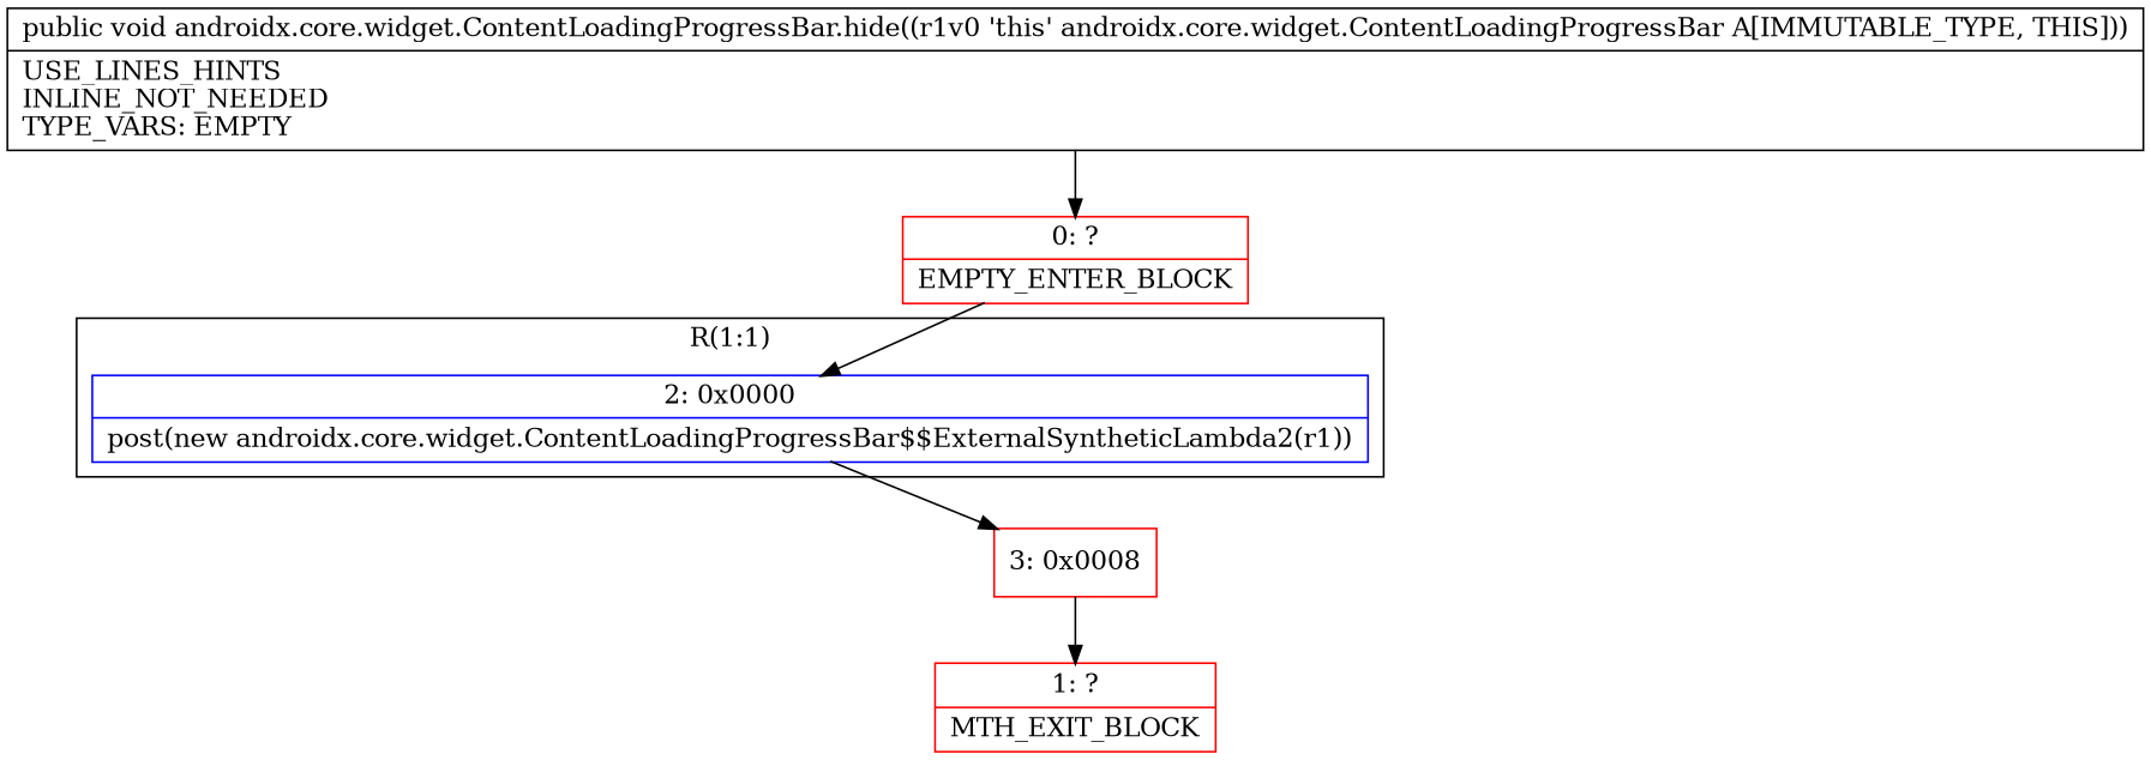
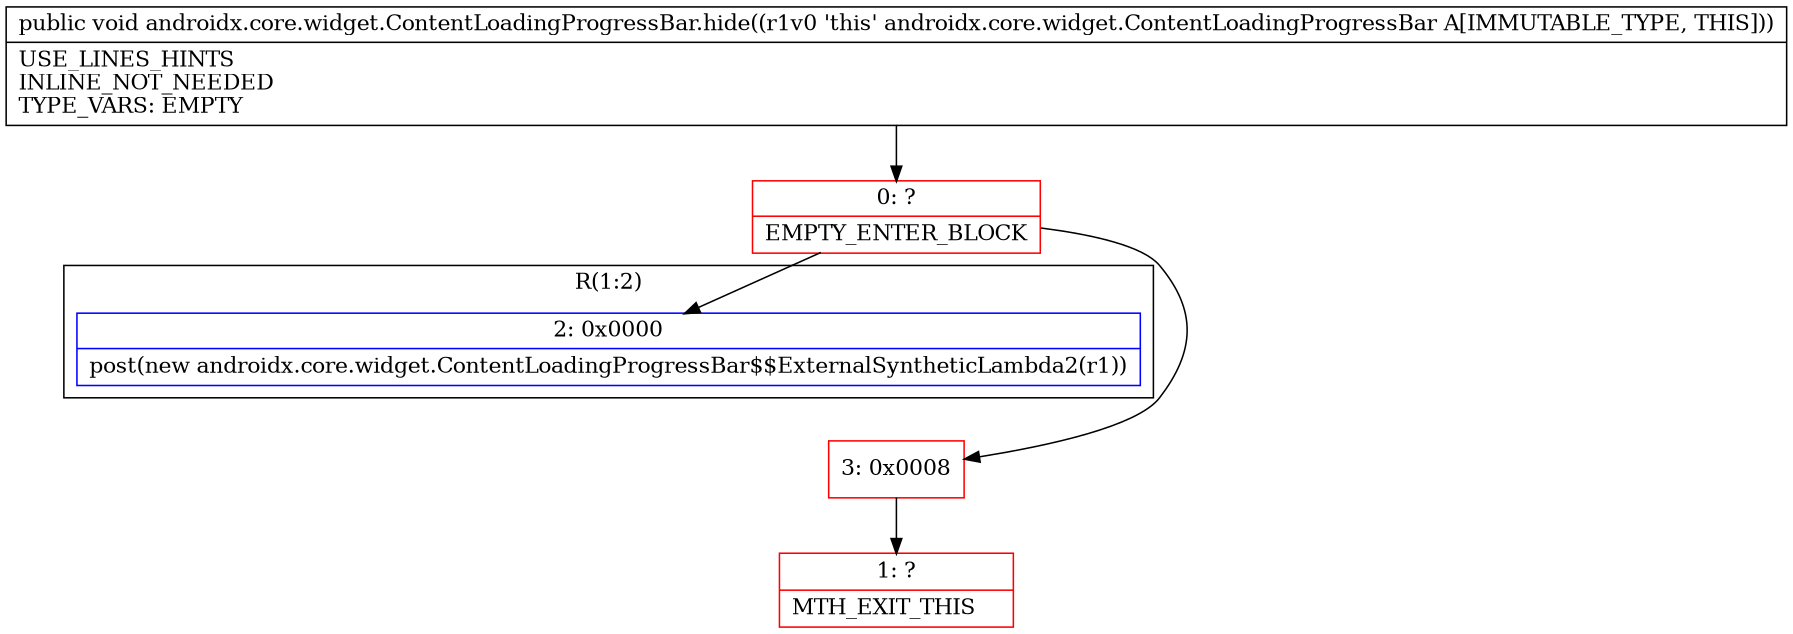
  digraph {
    node [color=red shape=record]
    n1 [color=blue label="{2\:\ 0x0000|post(new androidx.core.widget.ContentLoadingProgressBar$$ExternalSyntheticLambda2(r1))\l}"]
    n2 [label="{3\:\ 0x0008}"]
-   n3 [label="{1\:\ ?|MTH_EXIT_BLOCK\l}"]
+   n3 [label="{1\:\ ?|MTH_EXIT_THIS\l}"]
    n4 [label="{0\:\ ?|EMPTY_ENTER_BLOCK\l}"]
    n5 [label="{public void androidx.core.widget.ContentLoadingProgressBar.hide((r1v0 'this' androidx.core.widget.ContentLoadingProgressBar A[IMMUTABLE_TYPE, THIS]))  | USE_LINES_HINTS\lINLINE_NOT_NEEDED\lTYPE_VARS: EMPTY\l}" color=""]
    subgraph cluster_1 {
-     label="R(1:1)"
+     label="R(1:2)"
      n1
    }
-   n1 -> n2
+   n4 -> n2
    n2 -> n3
    n4 -> n1
    n5 -> n4
  }
